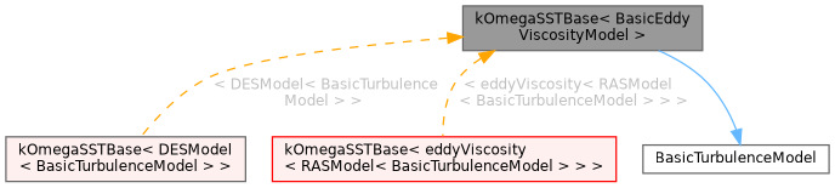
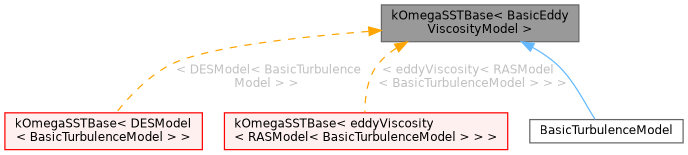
  digraph {
    rankdir=TB
    node [color=gray40 fillcolor="#FFF0F0" fontname=Helvetica fontsize=10 shape=box style=filled]
    edge [color=orange dir=back fontcolor=grey fontname=Helvetica fontsize=10 labelfontname=Helvetica labelfontsize=10 style=dashed]
    n1 [fillcolor=grey60 fontcolor=black height=0.2 label="kOmegaSSTBase\< BasicEddy\lViscosityModel \>" width=0.4]
-   n2 [height=0.2 label="kOmegaSSTBase\< DESModel\l\< BasicTurbulenceModel \> \>" width=0.4]
+   n2 [color=red height=0.2 label="kOmegaSSTBase\< DESModel\l\< BasicTurbulenceModel \> \>" width=0.4]
    n3 [color=red height=0.2 label="kOmegaSSTBase\< eddyViscosity\l\< RASModel\< BasicTurbulenceModel \> \> \>" width=0.4]
    n4 [fillcolor=white height=0.2 label=BasicTurbulenceModel width=0.4]
    n1 -> n2 [label=" \< DESModel\< BasicTurbulence\lModel \> \>"]
    n1 -> n3 [label=" \< eddyViscosity\< RASModel\l\< BasicTurbulenceModel \> \> \>"]
-   n4 -> n1 [color=steelblue1 style=solid fontcolor=""]
+   n1 -> n4 [color=steelblue1 style=solid fontcolor=""]
  }
